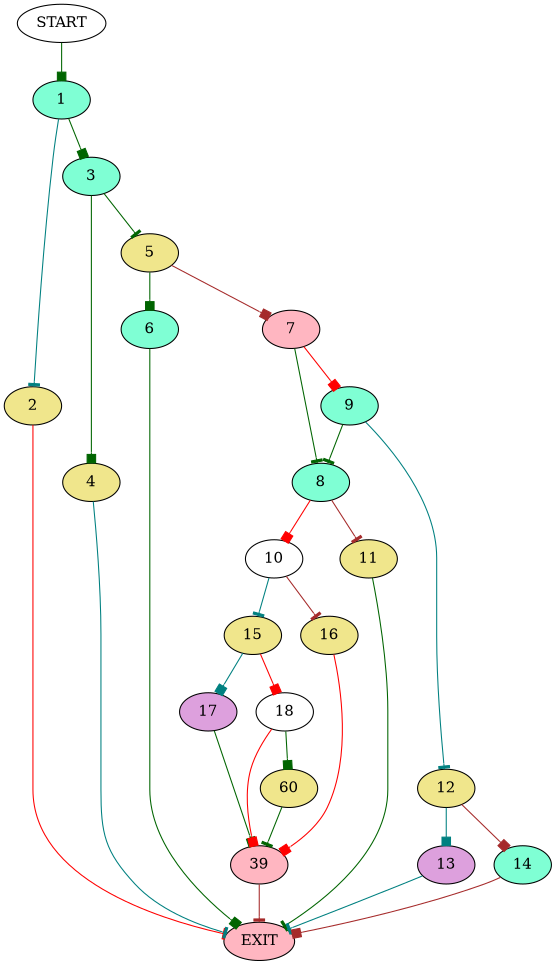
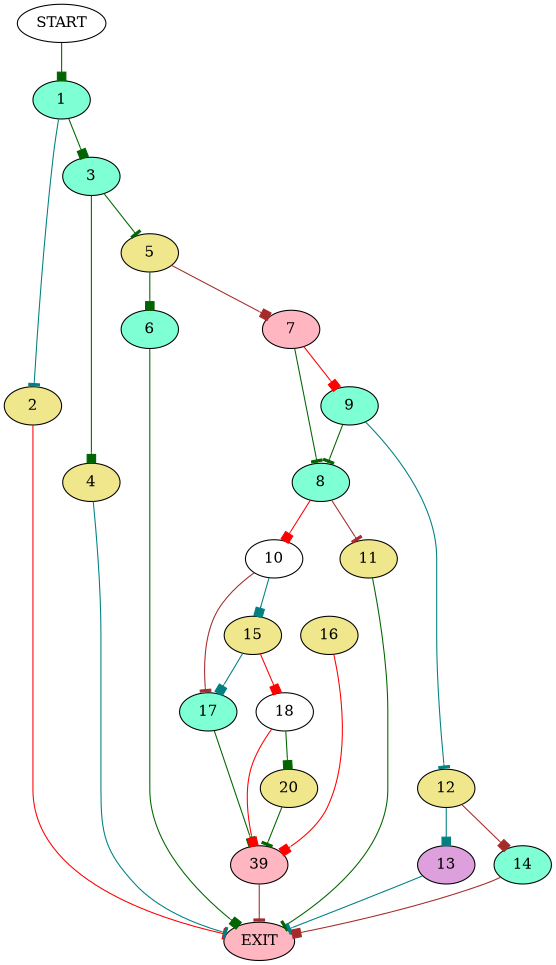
  digraph {
    node [fillcolor=khaki style=filled]
    edge [arrowhead=box color=darkgreen]
    n1 [fillcolor=white label=START]
    1 [fillcolor=aquamarine]
    2
    3 [fillcolor=aquamarine]
    n5 [fillcolor=lightpink label=EXIT]
    4
    5
    6 [fillcolor=aquamarine]
    7 [fillcolor=lightpink]
    8 [fillcolor=aquamarine]
    9 [fillcolor=aquamarine]
    10 [fillcolor=white]
    11
    12
    15
    16
    13 [fillcolor=plum]
    14 [fillcolor=aquamarine]
-   17 [fillcolor=plum]
+   17 [fillcolor=aquamarine]
    18 [fillcolor=white]
    n21 [fillcolor=lightpink label=39]
-   20 [label=60]
+   20
    n1 -> 1
    1 -> 2 [arrowhead=tee color=teal]
    1 -> 3
    2 -> n5 [arrowhead=tee color=red]
    3 -> 4
    3 -> 5 [arrowhead=tee]
    4 -> n5 [arrowhead=tee color=teal]
    5 -> 6
    5 -> 7 [color=brown]
    6 -> n5
    7 -> 8 [arrowhead=tee]
    7 -> 9 [color=red]
    8 -> 10 [color=red]
    8 -> 11 [arrowhead=tee color=brown]
    9 -> 8 [arrowhead=tee]
    9 -> 12 [arrowhead=tee color=teal]
-   10 -> 15 [arrowhead=tee color=teal]
-   10 -> 16 [arrowhead=tee color=brown]
+   10 -> 15 [color=teal]
+   10 -> 17 [arrowhead=tee color=brown]
    11 -> n5 [arrowhead=tee]
    12 -> 13 [color=teal]
    12 -> 14 [color=brown]
    15 -> 17 [color=teal]
    15 -> 18 [color=red]
    16 -> n21 [color=red]
    13 -> n5 [arrowhead=tee color=teal]
    14 -> n5 [color=brown]
    17 -> n21
    18 -> n21 [color=red]
    18 -> 20
    n21 -> n5 [arrowhead=tee color=brown]
    20 -> n21 [arrowhead=tee]
  }
